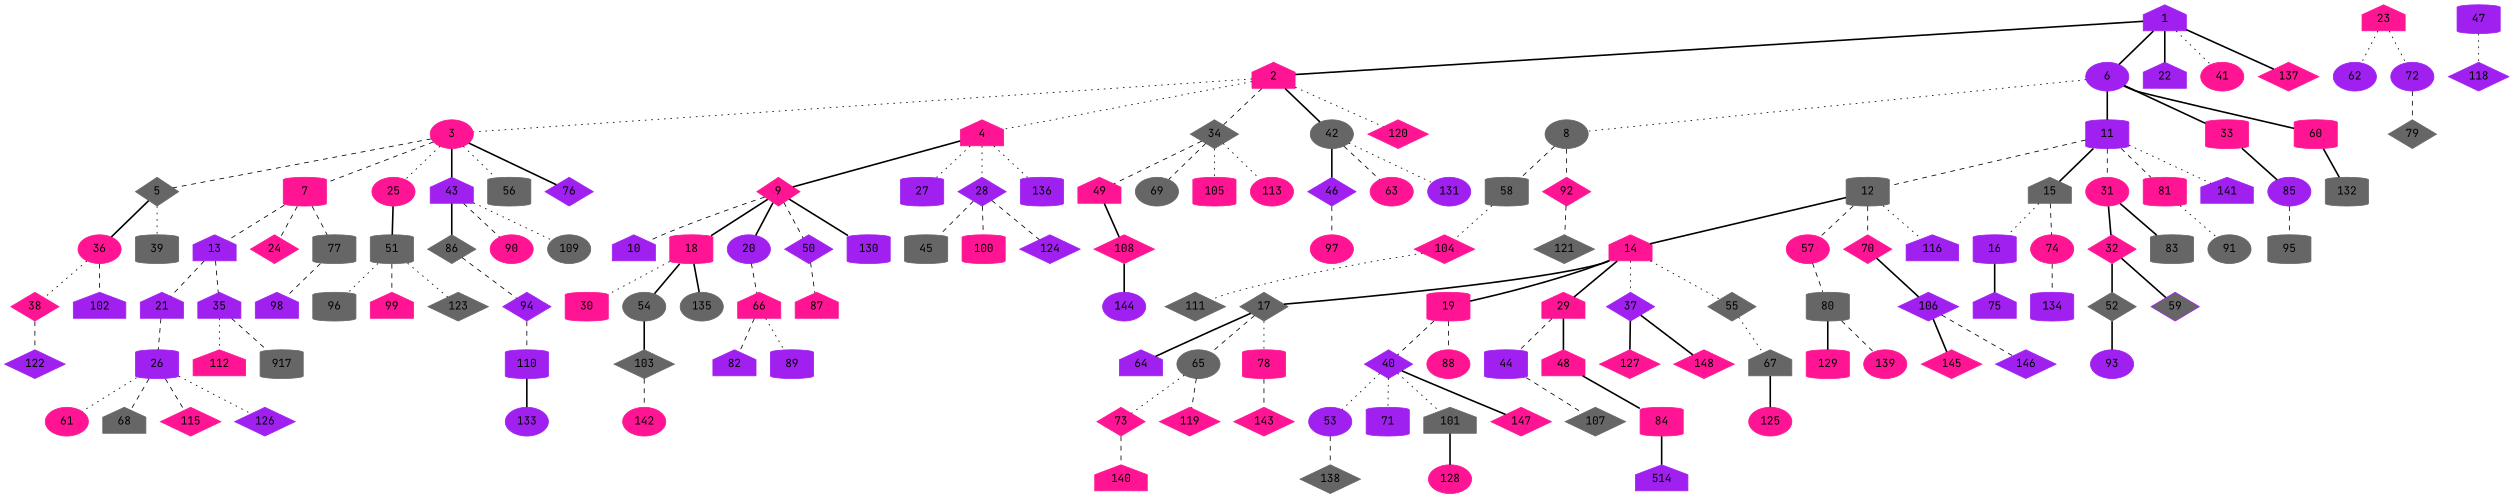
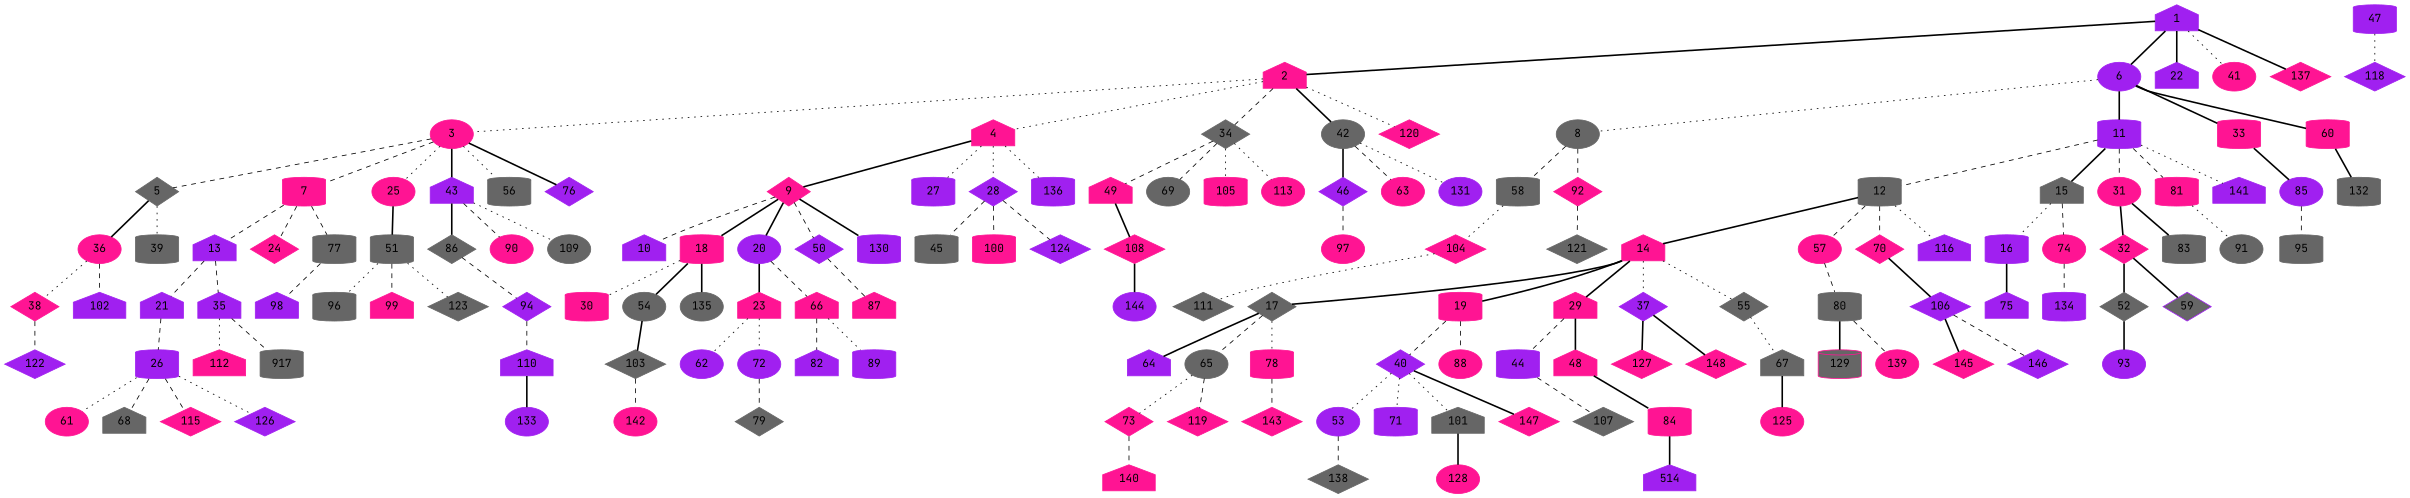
  graph {
    fontname="JetBrains Mono"
    node [color=deeppink fontname="JetBrains Mono" shape=diamond style=filled]
    edge [fontname="JetBrains Mono" style=dashed]
    1 [color=purple shape=house]
    2 [shape=house]
    6 [color=purple shape=ellipse]
    22 [color=purple shape=house]
    41 [shape=ellipse]
    137
    3 [shape=ellipse]
    4 [shape=house]
    34 [color=gray40]
    42 [color=gray40 shape=ellipse]
    120
    8 [color=gray40 shape=ellipse]
    11 [color=purple shape=cylinder]
    33 [shape=cylinder]
    60 [shape=cylinder]
    5 [color=gray40]
    7 [shape=cylinder]
    25 [shape=ellipse]
    43 [color=purple shape=house]
    56 [color=gray40 shape=cylinder]
    76 [color=purple]
    9
    27 [color=purple shape=cylinder]
    28 [color=purple]
    136 [color=purple shape=cylinder]
    49 [shape=house]
    69 [color=gray40 shape=ellipse]
    105 [shape=cylinder]
    113 [shape=ellipse]
    46 [color=purple]
    63 [shape=ellipse]
    131 [color=purple shape=ellipse]
    36 [shape=ellipse]
    39 [color=gray40 shape=cylinder]
    13 [color=purple shape=house]
    24
    77 [color=gray40 shape=cylinder]
    51 [color=gray40 shape=cylinder]
    86 [color=gray40]
    90 [shape=ellipse]
    109 [color=gray40 shape=ellipse]
    10 [color=purple shape=house]
    18 [shape=cylinder]
    20 [color=purple shape=ellipse]
    50 [color=purple]
    130 [color=purple shape=cylinder]
    45 [color=gray40 shape=cylinder]
    100 [shape=cylinder]
    124 [color=purple]
    38
    102 [color=purple shape=house]
    58 [color=gray40 shape=cylinder]
    92
    12 [color=gray40 shape=cylinder]
    15 [color=gray40 shape=house]
    31 [shape=ellipse]
    81 [shape=cylinder]
    141 [color=purple shape=house]
    85 [color=purple shape=ellipse]
    132 [color=gray40 shape=cylinder]
    21 [color=purple shape=house]
    35 [color=purple shape=house]
    98 [color=purple shape=house]
    104
    121 [color=gray40]
    30 [shape=cylinder]
    54 [color=gray40 shape=ellipse]
    135 [color=gray40 shape=ellipse]
    23 [shape=house]
    66 [shape=house]
    87 [shape=house]
    14 [shape=house]
    57 [shape=ellipse]
    70
    116 [color=purple shape=house]
    16 [color=purple shape=cylinder]
    74 [shape=ellipse]
    32
    83 [color=gray40 shape=cylinder]
    91 [color=gray40 shape=ellipse]
    17 [color=gray40]
    19 [shape=cylinder]
    29 [shape=house]
    37 [color=purple]
    55 [color=gray40]
    80 [color=gray40 shape=cylinder]
    106 [color=purple]
    26 [color=purple shape=cylinder]
    112 [shape=house]
    n90 [color=gray40 label=917 shape=cylinder]
    64 [color=purple shape=house]
    65 [color=gray40 shape=ellipse]
    78 [shape=cylinder]
    40 [color=purple]
    88 [shape=ellipse]
    44 [color=purple shape=cylinder]
    48 [shape=house]
    127
    148
    67 [color=gray40 shape=house]
    75 [color=purple shape=house]
    134 [color=purple shape=cylinder]
    73
    119
    143
    103 [color=gray40]
    53 [color=purple shape=ellipse]
    71 [color=purple shape=cylinder]
    101 [color=gray40 shape=house]
    147
    62 [color=purple shape=ellipse]
    72 [color=purple shape=ellipse]
    82 [color=purple shape=house]
    89 [color=purple shape=cylinder]
    61 [shape=ellipse]
    68 [color=gray40 shape=house]
    115
    126 [color=purple]
    79 [color=gray40]
    96 [color=gray40 shape=cylinder]
    99 [shape=house]
    123 [color=gray40]
    107 [color=gray40]
    84 [shape=cylinder]
    52 [color=gray40]
    59 [color=purple fillcolor=gray40]
    93 [color=purple shape=ellipse]
    95 [color=gray40 shape=cylinder]
    108
    122 [color=purple]
    47 [color=purple shape=cylinder]
    118 [color=purple]
    138 [color=gray40]
    128 [shape=ellipse]
    97 [shape=ellipse]
    94 [color=purple]
    n137 [color=purple label=514 shape=house]
    144 [color=purple shape=ellipse]
    142 [shape=ellipse]
    125 [shape=ellipse]
-   129 [shape=cylinder]
+   129 [shape=cylinder fillcolor=gray40]
    139 [shape=ellipse]
    111 [color=gray40]
    140 [shape=house]
    145
    146 [color=purple]
-   110 [color=purple shape=cylinder]
+   110 [color=purple shape=house]
    133 [color=purple shape=ellipse]
    1 -- 2 [style=bold]
    1 -- 6 [style=bold]
    1 -- 22 [style=bold]
    1 -- 41 [style=dotted]
    1 -- 137 [style=bold]
    2 -- 3 [style=dotted]
    2 -- 4 [style=dotted]
    2 -- 34
    2 -- 42 [style=bold]
    2 -- 120 [style=dotted]
    6 -- 8 [style=dotted]
    6 -- 11 [style=bold]
    6 -- 33 [style=bold]
    6 -- 60 [style=bold]
    3 -- 5
    3 -- 7
    3 -- 25 [style=dotted]
    3 -- 43 [style=bold]
    3 -- 56 [style=dotted]
    3 -- 76 [style=bold]
    4 -- 9 [style=bold]
    4 -- 27 [style=dotted]
    4 -- 28 [style=dotted]
    4 -- 136 [style=dotted]
    34 -- 49
    34 -- 69
    34 -- 105 [style=dotted]
    34 -- 113 [style=dotted]
    42 -- 46 [style=bold]
    42 -- 63
    42 -- 131 [style=dotted]
    8 -- 58
    8 -- 92
    11 -- 12
    11 -- 15 [style=bold]
    11 -- 31
    11 -- 81
    11 -- 141 [style=dotted]
    33 -- 85 [style=bold]
    60 -- 132 [style=bold]
    5 -- 36 [style=bold]
    5 -- 39 [style=dotted]
    7 -- 13
    7 -- 24
    7 -- 77
    25 -- 51 [style=bold]
    43 -- 86 [style=bold]
    43 -- 90
    43 -- 109 [style=dotted]
    9 -- 10
    9 -- 18 [style=bold]
    9 -- 20 [style=bold]
    9 -- 50
    9 -- 130 [style=bold]
    28 -- 45
    28 -- 100
    28 -- 124
    49 -- 108 [style=bold]
    46 -- 97
    36 -- 38 [style=dotted]
    36 -- 102
    13 -- 21
    13 -- 35
    77 -- 98
    51 -- 96 [style=dotted]
    51 -- 99
    51 -- 123 [style=dotted]
    86 -- 94
    18 -- 30 [style=dotted]
    18 -- 54 [style=bold]
    18 -- 135 [style=bold]
+   20 -- 23 [style=bold]
    20 -- 66
    50 -- 87
    38 -- 122
    58 -- 104 [style=dotted]
    92 -- 121
    12 -- 14 [style=bold]
    12 -- 57
    12 -- 70
    12 -- 116 [style=dotted]
    15 -- 16 [style=dotted]
    15 -- 74
    31 -- 32 [style=bold]
    31 -- 83 [style=bold]
    81 -- 91 [style=dotted]
    85 -- 95
    21 -- 26
    35 -- 112 [style=dotted]
    35 -- n90
    104 -- 111 [style=dotted]
    54 -- 103 [style=bold]
    23 -- 62 [style=dotted]
    23 -- 72 [style=dotted]
    66 -- 82
    66 -- 89 [style=dotted]
    14 -- 17 [style=bold]
    14 -- 19 [style=bold]
    14 -- 29 [style=bold]
    14 -- 37 [style=dotted]
    14 -- 55 [style=dotted]
    57 -- 80
    70 -- 106 [style=bold]
    16 -- 75 [style=bold]
    74 -- 134
    32 -- 52 [style=bold]
    32 -- 59 [style=bold]
    17 -- 64 [style=bold]
    17 -- 65
    17 -- 78 [style=dotted]
    19 -- 40
    19 -- 88
    29 -- 44
    29 -- 48 [style=bold]
    37 -- 127 [style=bold]
    37 -- 148 [style=bold]
    55 -- 67 [style=dotted]
    80 -- 129 [style=bold]
    80 -- 139
    106 -- 145 [style=bold]
    106 -- 146
    26 -- 61 [style=dotted]
    26 -- 68
    26 -- 115
    26 -- 126 [style=dotted]
    65 -- 73 [style=dotted]
    65 -- 119
    78 -- 143
    40 -- 53 [style=dotted]
    40 -- 71 [style=dotted]
    40 -- 101 [style=dotted]
    40 -- 147 [style=bold]
    44 -- 107
    48 -- 84 [style=bold]
    67 -- 125 [style=bold]
    73 -- 140
    103 -- 142
    53 -- 138
    101 -- 128 [style=bold]
    72 -- 79
    84 -- n137 [style=bold]
    52 -- 93 [style=bold]
    108 -- 144 [style=bold]
    47 -- 118 [style=dotted]
    94 -- 110
    110 -- 133 [style=bold]
  }
